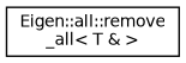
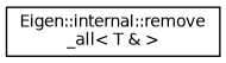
  digraph {
    rankdir=LR
-   n1 [color=black fillcolor=white fontname=Helvetica fontsize=10 height=0.2 label="Eigen::all::remove\l_all\< T & \>" shape=record style=filled width=0.4]
+   n1 [color=black fillcolor=white fontname=Helvetica fontsize=10 height=0.2 label="Eigen::internal::remove\l_all\< T & \>" shape=record style=filled width=0.4]
  }
